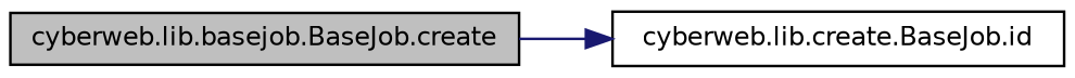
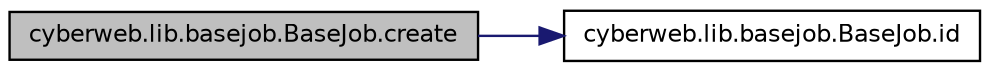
  digraph {
    rankdir=LR
    node [color=black fontname=Helvetica fontsize=10 shape=record style=filled]
    n1 [fillcolor=grey75 fontcolor=black height=0.2 label="cyberweb.lib.basejob.BaseJob.create" width=0.4]
-   n2 [fillcolor=white height=0.2 label="cyberweb.lib.create.BaseJob.id" width=0.4]
+   n2 [fillcolor=white height=0.2 label="cyberweb.lib.basejob.BaseJob.id" width=0.4]
    n1 -> n2 [color=midnightblue fontname=Helvetica fontsize=10 labelfontname=Helvetica labelfontsize=10 style=solid]
  }
